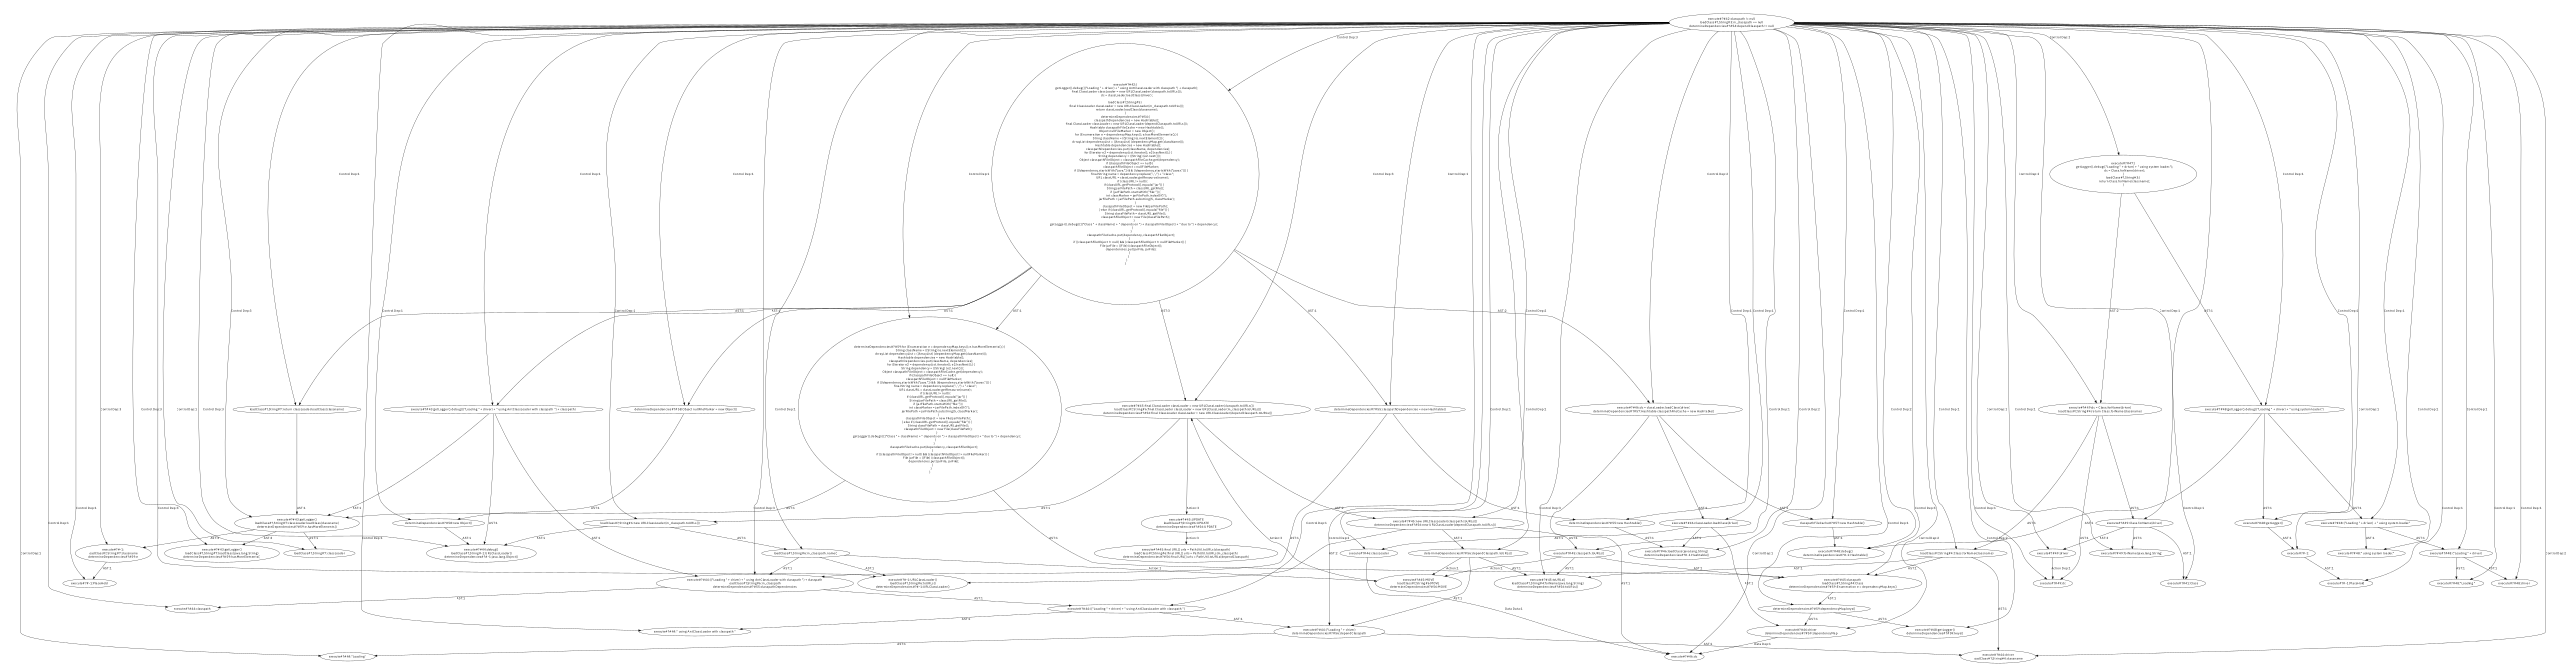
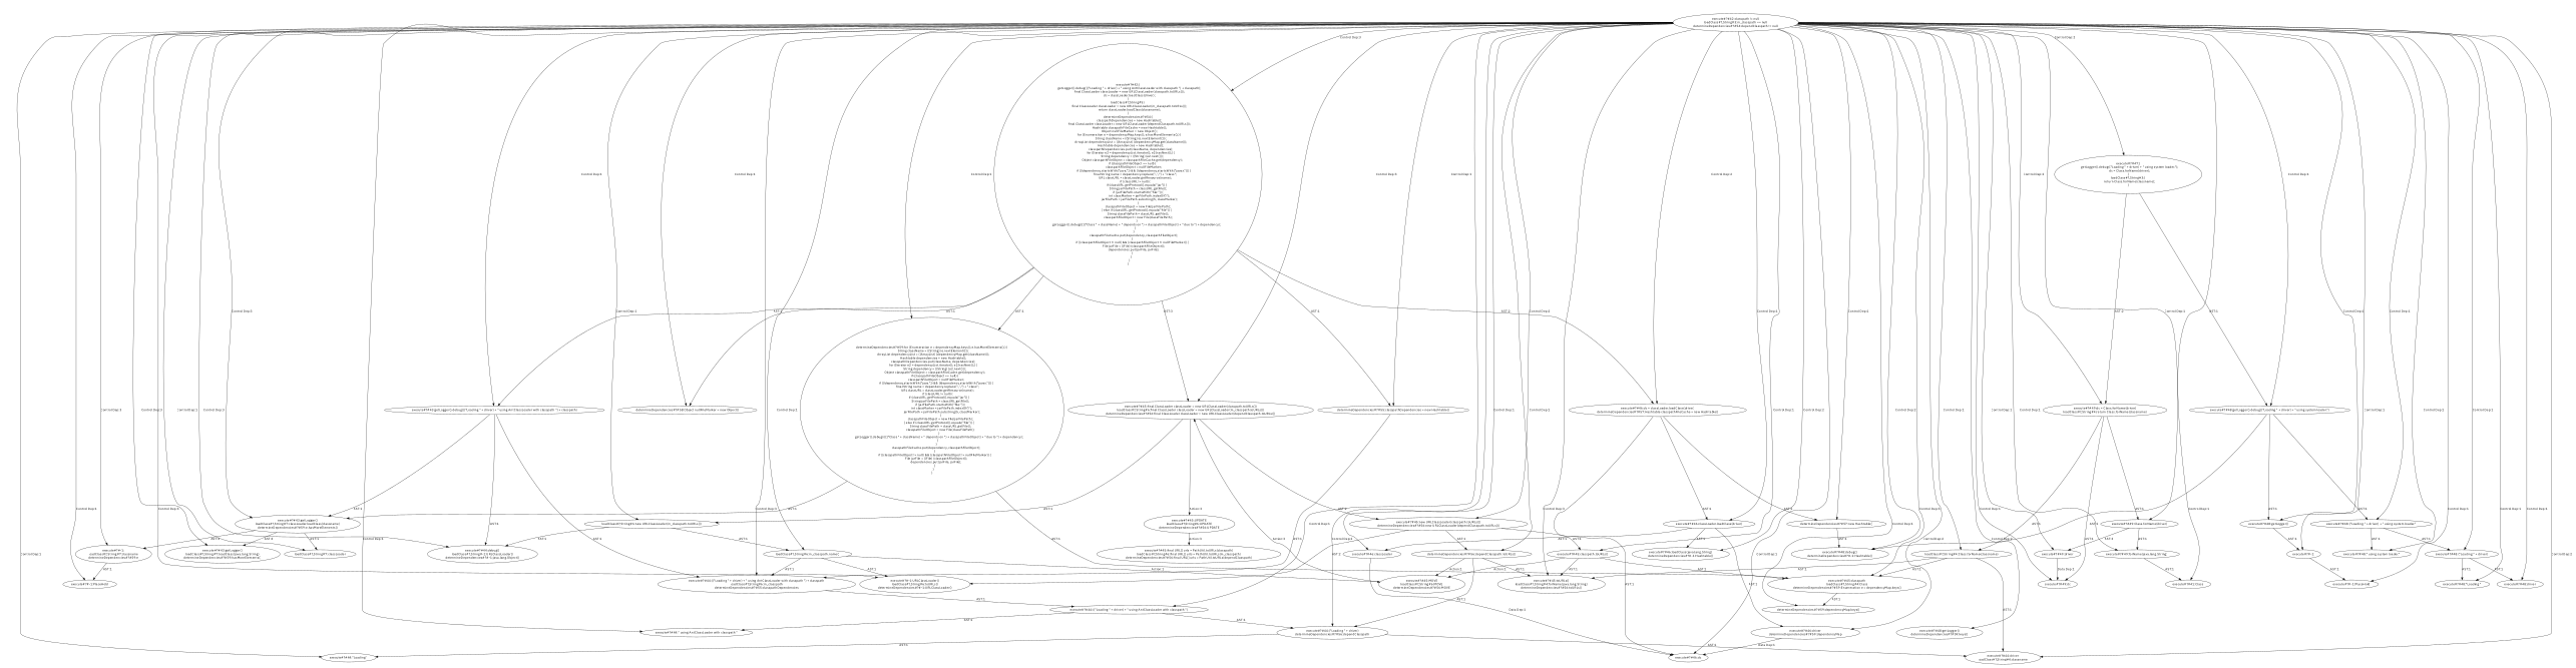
  digraph {
    fontname="IBM Plex Sans"
    node [fontname="IBM Plex Sans" shape=ellipse]
    edge [fontname="IBM Plex Sans"]
    n1 [label="execute#?#45:UPDATE\nloadClass#?,String#6:UPDATE\ndetermineDependencies#?#56:UPDATE"]
    n2 [label="execute#?#45:final URL[] urls = PathUtil.toURLs(classpath)\nloadClass#?,String#6:final URL[] urls = PathUtil.toURLs(m_classpath)\ndetermineDependencies#?#56:final URL[] urls = PathUtil.toURLs(dependClasspath)"]
    n3 [label="execute#?#45:final ClassLoader classLoader = new URLClassLoader(classpath.toURLs())\nloadClass#?,String#6:final ClassLoader classLoader = new URLClassLoader(m_classpath.toURLs())\ndetermineDependencies#?#56:final ClassLoader classLoader = new URLClassLoader(dependClasspath.toURLs())"]
    n4 [label="execute#?#45:new URLClassLoader(classpath.toURLs())\ndetermineDependencies#?#56:new URLClassLoader(dependClasspath.toURLs())"]
    n5 [label="loadClass#?,String#6:new URLClassLoader(m_classpath.toURLs())"]
    n6 [label="execute#?#-1:URLClassLoader()\nloadClass#?,String#6:toURLs()\ndetermineDependencies#?#-1:URLClassLoader()"]
    n7 [label="execute#?#45:classpath.toURLs()"]
    n8 [label="determineDependencies#?#56:dependClasspath.toURLs()"]
    n9 [label="execute#?#44:debug()\nloadClass#?,String#-1:URLClassLoader()\ndetermineDependencies#?#-1:java.lang.Object()"]
    n10 [label="loadClass#?,String#6:m_classpath.name()"]
    n11 [label="execute#?#42:classpath != null\nloadClass#?,String#3:m_classpath == null\ndetermineDependencies#?#54:dependClasspath != null"]
    n12 [label="execute#?#42:\{\n    getLogger().debug(((\"Loading \" + driver) + \" using AntClassLoader with classpath \") + classpath);\n    final ClassLoader classLoader = new URLClassLoader(classpath.toURLs());\n    dc = classLoader.loadClass(driver);\n\}\nloadClass#?,String#5:\{\n    final ClassLoader classLoader = new URLClassLoader(m_classpath.toURLs());\n    return classLoader.loadClass(classname);\n\}\ndetermineDependencies#?#54:\{\n    classpathDependencies = new Hashtable();\n    final ClassLoader classLoader = new URLClassLoader(dependClasspath.toURLs());\n    Hashtable classpathFileCache = new Hashtable();\n    Object nullFileMarker = new Object();\n    for (Enumeration e = dependencyMap.keys(); e.hasMoreElements();) \{\n        String className = ((String) (e.nextElement()));\n        ArrayList dependencyList = ((ArrayList) (dependencyMap.get(className)));\n        Hashtable dependencies = new Hashtable();\n        classpathDependencies.put(className, dependencies);\n        for (Iterator e2 = dependencyList.iterator(); e2.hasNext();) \{\n            String dependency = ((String) (e2.next()));\n            Object classpathFileObject = classpathFileCache.get(dependency);\n            if (classpathFileObject == null) \{\n                classpathFileObject = nullFileMarker;\n                if ((!dependency.startsWith(\"java.\")) && (!dependency.startsWith(\"javax.\"))) \{\n                    final String name = dependency.replace('.', '/') + \".class\";\n                    URL classURL = classLoader.getResource(name);\n                    if (classURL != null) \{\n                        if (classURL.getProtocol().equals(\"jar\")) \{\n                            String jarFilePath = classURL.getFile();\n                            if (jarFilePath.startsWith(\"file:\")) \{\n                                int classMarker = jarFilePath.indexOf('!');\n                                jarFilePath = jarFilePath.substring(5, classMarker);\n                            \}\n                            classpathFileObject = new File(jarFilePath);\n                        \} else if (classURL.getProtocol().equals(\"file\")) \{\n                            String classFilePath = classURL.getFile();\n                            classpathFileObject = new File(classFilePath);\n                        \}\n                        getLogger().debug(((((\"Class \" + className) + \" depends on \") + classpathFileObject) + \" due to \") + dependency);\n                    \}\n                \}\n                classpathFileCache.put(dependency, classpathFileObject);\n            \}\n            if ((classpathFileObject != null) && (classpathFileObject != nullFileMarker)) \{\n                File jarFile = ((File) (classpathFileObject));\n                dependencies.put(jarFile, jarFile);\n            \}\n        \}\n    \}\n\}"]
    n13 [label="execute#?#43:getLogger().debug(((\"Loading \" + driver) + \" using AntClassLoader with classpath \") + classpath)"]
    n14 [label="execute#?#43:getLogger()\nloadClass#?,String#7:classLoader.loadClass(classname)\ndetermineDependencies#?#59:e.hasMoreElements()"]
    n15 [label="execute#?#43:getLogger()\nloadClass#?,String#7:loadClass(java.lang.String)\ndetermineDependencies#?#59:hasMoreElements()"]
    n16 [label="execute#?#-1:\nloadClass#?,String#7:classname\ndetermineDependencies#?#59:e"]
    n17 [label="execute#?#-1:PlaceHold"]
    n18 [label="execute#?#44:((\"Loading \" + driver) + \" using AntClassLoader with classpath \") + classpath\nloadClass#?,String#6:m_classpath\ndetermineDependencies#?#55:classpathDependencies"]
    n19 [label="execute#?#44:((\"Loading \" + driver) + \" using AntClassLoader with classpath \")"]
    n20 [label="execute#?#44:(\"Loading \" + driver)\ndetermineDependencies#?#56:dependClasspath"]
    n21 [label="execute#?#44:\"Loading \""]
    n22 [label="execute#?#44:driver\nloadClass#?,String#4:classname"]
    n23 [label="execute#?#44:\" using AntClassLoader with classpath \""]
-   n24 [label="execute#?#44:classpath"]
    n25 [label="execute#?#45:toURLs()\nloadClass#?,String#4:forName(java.lang.String)\ndetermineDependencies#?#56:toURLs()"]
    n26 [label="execute#?#45:classpath\nloadClass#?,String#4:Class\ndetermineDependencies#?#59:Enumeration e = dependencyMap.keys()"]
    n27 [label="execute#?#46:dc = classLoader.loadClass(driver)\ndetermineDependencies#?#57:Hashtable classpathFileCache = new Hashtable()"]
    n28 [label="execute#?#46:dc"]
    n29 [label="execute#?#46:classLoader.loadClass(driver)"]
    n30 [label="execute#?#46:loadClass(java.lang.String)\ndetermineDependencies#?#-1:Hashtable()"]
    n31 [label="execute#?#46:classLoader"]
    n32 [label="execute#?#46:driver\ndetermineDependencies#?#59:dependencyMap"]
    n33 [label="execute#?#47:\{\n    getLogger().debug((\"Loading \" + driver) + \" using system loader.\");\n    dc = Class.forName(driver);\n\}\nloadClass#?,String#3:\{\n    return Class.forName(classname);\n\}"]
    n34 [label="execute#?#48:getLogger().debug((\"Loading \" + driver) + \" using system loader.\")"]
    n35 [label="execute#?#48:debug()\ndetermineDependencies#?#-1:Hashtable()"]
    n36 [label="execute#?#48:getLogger()"]
    n37 [label="execute#?#48:getLogger()\ndetermineDependencies#?#59:keys()"]
    n38 [label="execute#?#-1:"]
    n39 [label="execute#?#-1:PlaceHold"]
    n40 [label="execute#?#48:(\"Loading \" + driver) + \" using system loader.\""]
    n41 [label="execute#?#48:(\"Loading \" + driver)"]
    n42 [label="execute#?#48:\"Loading \""]
    n43 [label="execute#?#48:driver"]
    n44 [label="execute#?#48:\" using system loader.\""]
    n45 [label="execute#?#49:dc = Class.forName(driver)\nloadClass#?,String#4:return Class.forName(classname)"]
    n46 [label="execute#?#49:dc"]
    n47 [label="execute#?#49:Class.forName(driver)"]
    n48 [label="execute#?#49:forName(java.lang.String)"]
    n49 [label="execute#?#41:Class"]
    n50 [label="execute#?#49:driver"]
    n51 [label="loadClass#?,String#4:Class.forName(classname)"]
    n52 [label="loadClass#?,String#7:classLoader"]
-   n53 [label="loadClass#?,String#7:return classLoader.loadClass(classname)"]
    n54 [label="determineDependencies#?#55:classpathDependencies = new Hashtable()"]
-   n55 [label="determineDependencies#?#58:new Object()"]
    n56 [label="determineDependencies#?#59:dependencyMap.keys()"]
    n57 [label="determineDependencies#?#59:for (Enumeration e = dependencyMap.keys(); e.hasMoreElements();) \{\n    String className = ((String) (e.nextElement()));\n    ArrayList dependencyList = ((ArrayList) (dependencyMap.get(className)));\n    Hashtable dependencies = new Hashtable();\n    classpathDependencies.put(className, dependencies);\n    for (Iterator e2 = dependencyList.iterator(); e2.hasNext();) \{\n        String dependency = ((String) (e2.next()));\n        Object classpathFileObject = classpathFileCache.get(dependency);\n        if (classpathFileObject == null) \{\n            classpathFileObject = nullFileMarker;\n            if ((!dependency.startsWith(\"java.\")) && (!dependency.startsWith(\"javax.\"))) \{\n                final String name = dependency.replace('.', '/') + \".class\";\n                URL classURL = classLoader.getResource(name);\n                if (classURL != null) \{\n                    if (classURL.getProtocol().equals(\"jar\")) \{\n                        String jarFilePath = classURL.getFile();\n                        if (jarFilePath.startsWith(\"file:\")) \{\n                            int classMarker = jarFilePath.indexOf('!');\n                            jarFilePath = jarFilePath.substring(5, classMarker);\n                        \}\n                        classpathFileObject = new File(jarFilePath);\n                    \} else if (classURL.getProtocol().equals(\"file\")) \{\n                        String classFilePath = classURL.getFile();\n                        classpathFileObject = new File(classFilePath);\n                    \}\n                    getLogger().debug(((((\"Class \" + className) + \" depends on \") + classpathFileObject) + \" due to \") + dependency);\n                \}\n            \}\n            classpathFileCache.put(dependency, classpathFileObject);\n        \}\n        if ((classpathFileObject != null) && (classpathFileObject != nullFileMarker)) \{\n            File jarFile = ((File) (classpathFileObject));\n            dependencies.put(jarFile, jarFile);\n        \}\n    \}\n\}"]
-   n58 [label="classpathFileCache#?#57:new Hashtable()"]
+   n58 [label="determineDependencies#?#57:new Hashtable()"]
    n59 [label="determineDependencies#?#58:Object nullFileMarker = new Object()"]
-   n60 [label="determineDependencies#?#55:new Hashtable()"]
    n61 [label="execute#?#45:MOVE\nloadClass#?,String#6:MOVE\ndetermineDependencies#?#56:MOVE"]
    n1 -> n2 [label="Action:3"]
    n3 -> n1 [label="Action:3"]
    n3 -> n4 [label="AST:2"]
    n3 -> n5 [label="AST:1"]
    n4 -> n6 [label="AST:2"]
    n4 -> n7 [label="AST:1"]
    n4 -> n8 [label="AST:1"]
    n5 -> n9 [label="AST:1"]
    n5 -> n10 [label="AST:1"]
    n7 -> n25 [label="AST:1"]
    n7 -> n26 [label="AST:1"]
    n7 -> n61 [label="Action:1"]
    n8 -> n20 [label="AST:1"]
    n8 -> n25 [label="AST:1"]
    n8 -> n61 [label="Action:1"]
    n10 -> n6 [label="AST:1"]
    n10 -> n18 [label="AST:1"]
    n10 -> n61 [label="Action:1"]
    n11 -> n3 [label="Control Dep:3"]
    n11 -> n4 [label="Control Dep:2"]
    n11 -> n5 [label="Control Dep:1"]
    n11 -> n6 [label="Control Dep:3"]
    n11 -> n7 [label="Control Dep:1"]
    n11 -> n8 [label="Control Dep:1"]
    n11 -> n9 [label="Control Dep:3"]
    n11 -> n10 [label="Control Dep:1"]
    n11 -> n12 [label="Control Dep:3"]
    n11 -> n13 [label="Control Dep:1"]
    n11 -> n14 [label="Control Dep:3"]
    n11 -> n15 [label="Control Dep:3"]
    n11 -> n16 [label="Control Dep:3"]
    n11 -> n17 [label="Control Dep:1"]
    n11 -> n18 [label="Control Dep:3"]
    n11 -> n19 [label="Control Dep:1"]
    n11 -> n20 [label="Control Dep:2"]
    n11 -> n21 [label="Control Dep:1"]
    n11 -> n22 [label="Control Dep:2"]
    n11 -> n23 [label="Control Dep:1"]
-   n11 -> n24 [label="Control Dep:1"]
    n11 -> n25 [label="Control Dep:3"]
    n11 -> n26 [label="Control Dep:3"]
    n11 -> n27 [label="Control Dep:2"]
    n11 -> n28 [label="Control Dep:1"]
    n11 -> n29 [label="Control Dep:1"]
    n11 -> n30 [label="Control Dep:2"]
    n11 -> n31 [label="Control Dep:1"]
    n11 -> n32 [label="Control Dep:2"]
    n11 -> n33 [label="Control Dep:2"]
    n11 -> n34 [label="Control Dep:1"]
    n11 -> n35 [label="Control Dep:2"]
    n11 -> n36 [label="Control Dep:1"]
    n11 -> n37 [label="Control Dep:2"]
    n11 -> n38 [label="Control Dep:1"]
    n11 -> n39 [label="Control Dep:1"]
    n11 -> n40 [label="Control Dep:1"]
    n11 -> n41 [label="Control Dep:1"]
    n11 -> n42 [label="Control Dep:1"]
    n11 -> n43 [label="Control Dep:1"]
    n11 -> n44 [label="Control Dep:1"]
    n11 -> n45 [label="Control Dep:2"]
    n11 -> n46 [label="Control Dep:1"]
    n11 -> n47 [label="Control Dep:1"]
    n11 -> n48 [label="Control Dep:1"]
    n11 -> n49 [label="Control Dep:1"]
    n11 -> n50 [label="Control Dep:1"]
    n11 -> n51 [label="Control Dep:1"]
    n11 -> n52 [label="Control Dep:1"]
-   n11 -> n53 [label="Control Dep:1"]
    n11 -> n54 [label="Control Dep:1"]
-   n11 -> n55 [label="Control Dep:1"]
    n11 -> n56 [label="Control Dep:1"]
    n11 -> n57 [label="Control Dep:1"]
    n11 -> n58 [label="Control Dep:1"]
    n11 -> n59 [label="Control Dep:1"]
-   n11 -> n60 [label="Control Dep:1"]
    n12 -> n3 [label="AST:3"]
    n12 -> n13 [label="AST:1"]
    n12 -> n27 [label="AST:2"]
-   n12 -> n53 [label="AST:1"]
    n12 -> n54 [label="AST:1"]
    n12 -> n57 [label="AST:1"]
    n12 -> n59 [label="AST:1"]
    n13 -> n9 [label="AST:1"]
    n13 -> n14 [label="AST:1"]
    n13 -> n18 [label="AST:1"]
    n14 -> n15 [label="AST:3"]
    n14 -> n16 [label="AST:3"]
    n14 -> n52 [label="AST:1"]
    n16 -> n17 [label="AST:1"]
    n18 -> n19 [label="AST:1"]
-   n18 -> n24 [label="AST:1"]
    n19 -> n20 [label="AST:1"]
    n19 -> n23 [label="AST:1"]
    n20 -> n21 [label="AST:1"]
    n20 -> n22 [label="AST:1"]
    n26 -> n56 [label="AST:1"]
    n27 -> n28 [label="AST:1"]
    n27 -> n29 [label="AST:1"]
    n27 -> n58 [label="AST:1"]
    n29 -> n30 [label="AST:1"]
    n29 -> n31 [label="AST:1"]
    n29 -> n32 [label="AST:1"]
-   n31 -> n28 [label="Data Data:1"]
+   n31 -> n28 [label="Data Dep:1"]
    n32 -> n28 [label="Data Dep:1"]
    n33 -> n34 [label="AST:1"]
    n33 -> n45 [label="AST:2"]
    n34 -> n35 [label="AST:1"]
    n34 -> n36 [label="AST:1"]
    n34 -> n40 [label="AST:1"]
    n36 -> n38 [label="AST:1"]
    n38 -> n39 [label="AST:1"]
    n40 -> n41 [label="AST:1"]
    n40 -> n44 [label="AST:1"]
    n41 -> n42 [label="AST:1"]
    n41 -> n43 [label="AST:1"]
    n45 -> n46 [label="AST:1"]
    n45 -> n47 [label="AST:1"]
    n45 -> n51 [label="AST:1"]
    n47 -> n48 [label="AST:1"]
-   n47 -> n49 [label="AST:1"]
+   n48 -> n49 [label="AST:1"]
    n47 -> n50 [label="AST:3"]
-   n50 -> n46 [label="Action Dep:1"]
+   n50 -> n46 [label="Data Dep:1"]
    n51 -> n22 [label="AST:1"]
    n51 -> n25 [label="AST:1"]
    n51 -> n26 [label="AST:1"]
-   n53 -> n14 [label="AST:1"]
    n54 -> n18 [label="AST:1"]
-   n54 -> n60 [label="AST:1"]
-   n55 -> n9 [label="AST:1"]
-   n56 -> n32 [label="AST:1"]
-   n56 -> n37 [label="AST:1"]
    n57 -> n14 [label="AST:1"]
    n57 -> n26 [label="AST:1"]
    n58 -> n35 [label="AST:1"]
-   n59 -> n55 [label="AST:1"]
-   n60 -> n30 [label="AST:1"]
    n61 -> n3 [label="Action:3"]
  }
